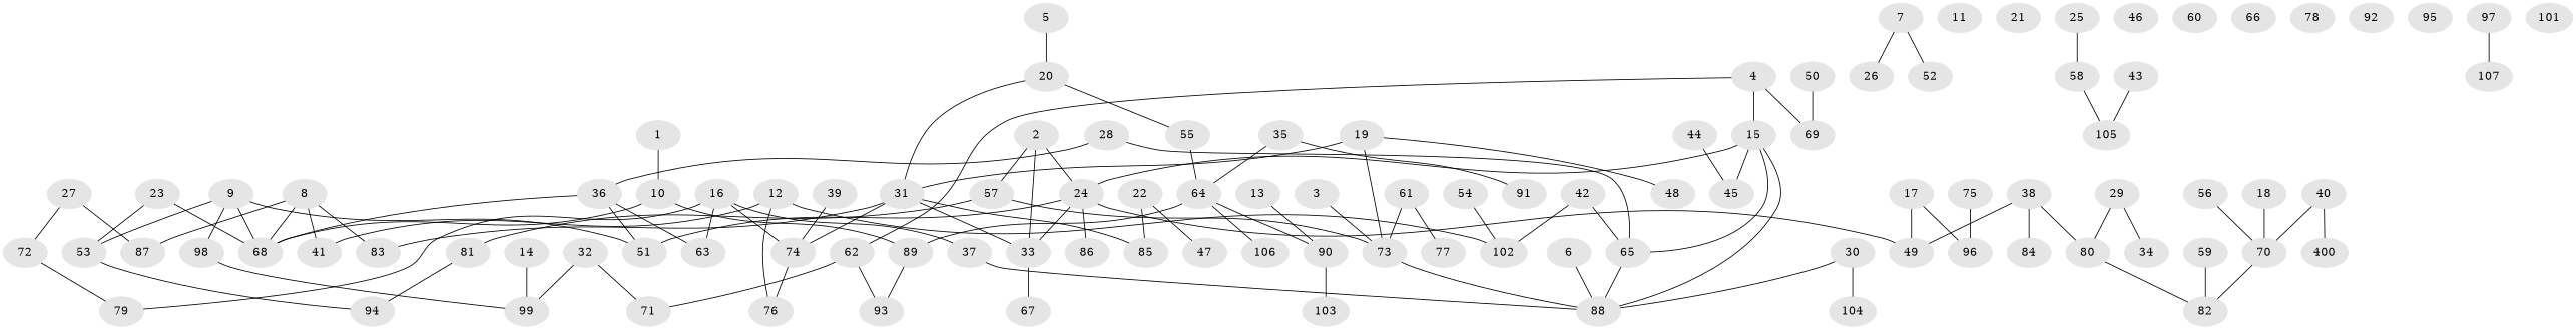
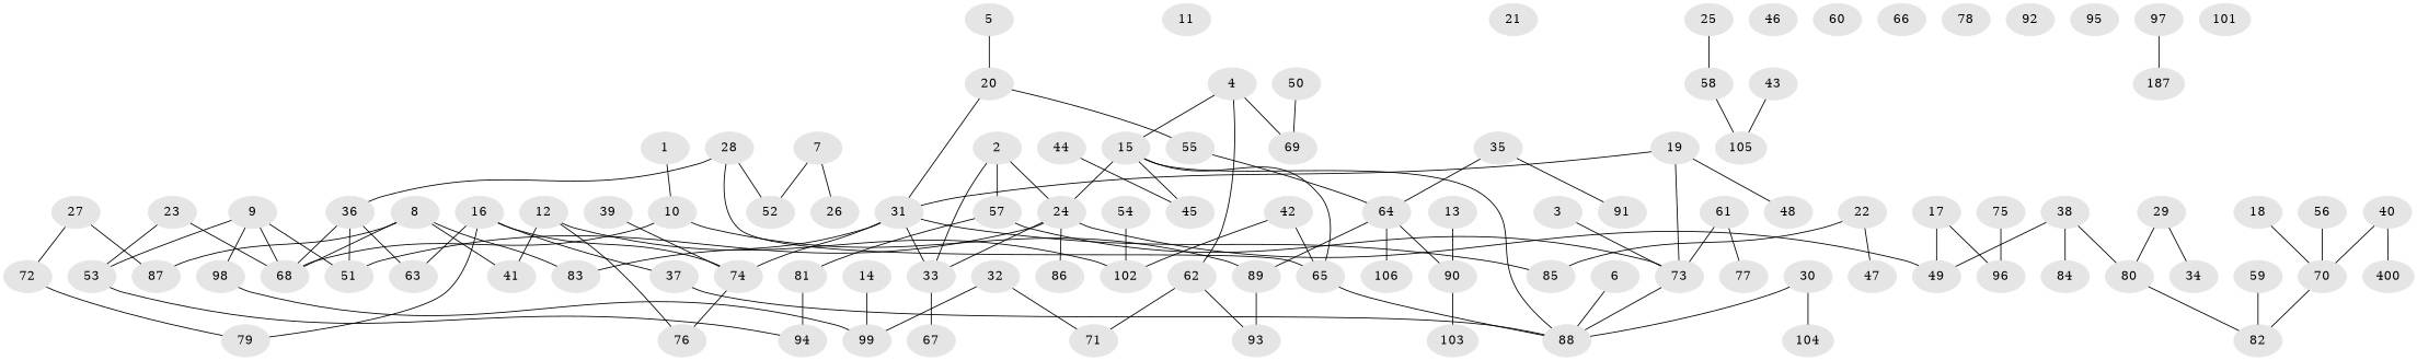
  graph {
    node [color=gray90 style=filled]
    1
    10
    68
    89
    2
    24
    33
    57
    51
    49
    86
    67
    73
    81
    3
    88
    4
    15
    62
    69
    45
    65
    71
    93
    5
    20
    31
    55
    6
    7
    26
    52
    8
    41
    83
    87
    9
    53
    98
    94
    99
    11
    12
    76
    102
    13
    90
    103
    14
    16
    37
    63
    74
    79
    17
    96
    18
    70
    82
    19
    48
    85
    64
    21
    22
    47
    23
    25
    58
    105
    27
    72
    28
    36
    29
    34
    80
    30
    104
    32
    35
    91
    106
    38
    84
    39
    40
    n88 [label=400]
    42
    43
    44
    46
    50
    54
    56
    59
    60
    61
    77
    66
    75
    78
    92
    95
    97
-   107
+   107 [label=187]
    101
    1 -- 10
    10 -- 68
    10 -- 89
    89 -- 93
    2 -- 24
    2 -- 33
    2 -- 57
    24 -- 33
    24 -- 51
    24 -- 49
    24 -- 86
    33 -- 67
    57 -- 73
    57 -- 81
    73 -- 88
    81 -- 94
    3 -- 73
    4 -- 15
    4 -- 62
    4 -- 69
    15 -- 24
    15 -- 88
    15 -- 45
    15 -- 65
    62 -- 71
    62 -- 93
    65 -- 88
    5 -- 20
    20 -- 31
    20 -- 55
    31 -- 33
    31 -- 83
    31 -- 74
    31 -- 85
    55 -- 64
    6 -- 88
    7 -- 26
    7 -- 52
    8 -- 68
    8 -- 41
    8 -- 83
    8 -- 87
    9 -- 68
    9 -- 51
    9 -- 53
    9 -- 98
    53 -- 94
    98 -- 99
    12 -- 41
    12 -- 76
    12 -- 102
    13 -- 90
    90 -- 103
    14 -- 99
    16 -- 37
    16 -- 63
    16 -- 74
    16 -- 79
    37 -- 88
    74 -- 76
    17 -- 49
    17 -- 96
    18 -- 70
    70 -- 82
    19 -- 73
    19 -- 31
    19 -- 48
    64 -- 89
    64 -- 90
    64 -- 106
    22 -- 85
    22 -- 47
    23 -- 68
    23 -- 53
    25 -- 58
    58 -- 105
    27 -- 87
    27 -- 72
    72 -- 79
    28 -- 65
+   28 -- 52
    28 -- 36
    36 -- 68
    36 -- 51
    36 -- 63
    29 -- 34
    29 -- 80
    80 -- 82
    30 -- 88
    30 -- 104
    32 -- 71
    32 -- 99
    35 -- 64
    35 -- 91
    38 -- 49
    38 -- 80
    38 -- 84
    39 -- 74
    40 -- 70
    40 -- n88
    42 -- 65
    42 -- 102
    43 -- 105
    44 -- 45
    50 -- 69
    54 -- 102
    56 -- 70
    59 -- 82
    61 -- 73
    61 -- 77
    75 -- 96
    97 -- 107
  }
